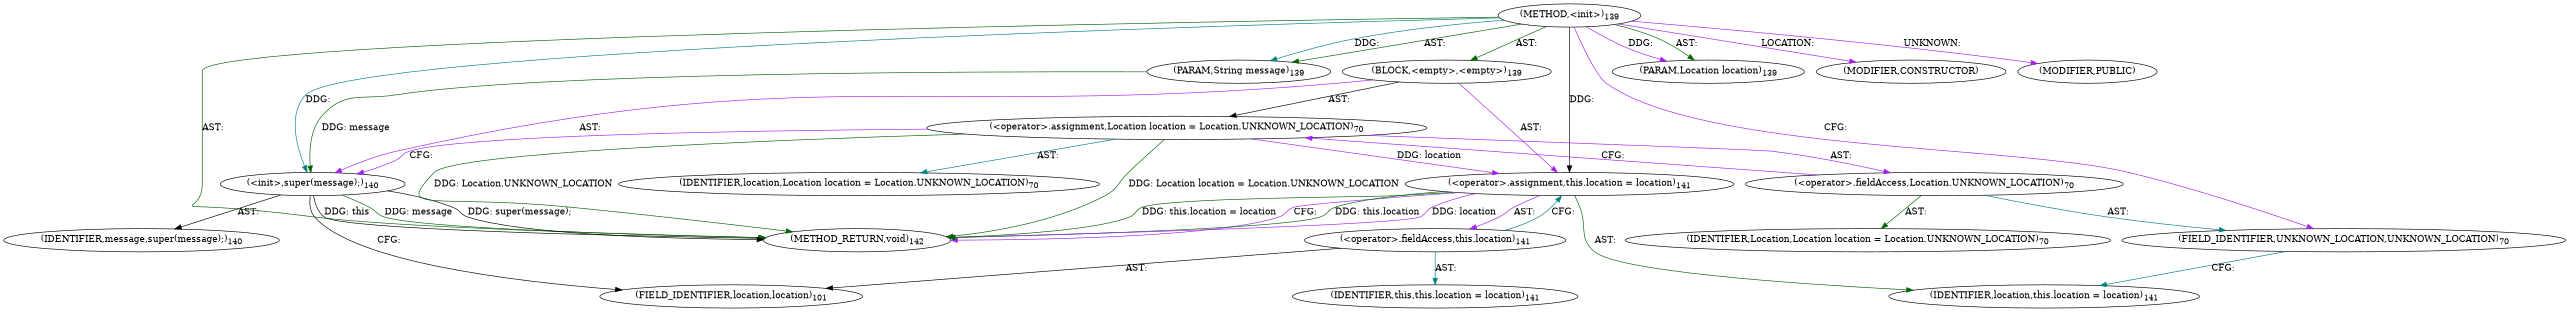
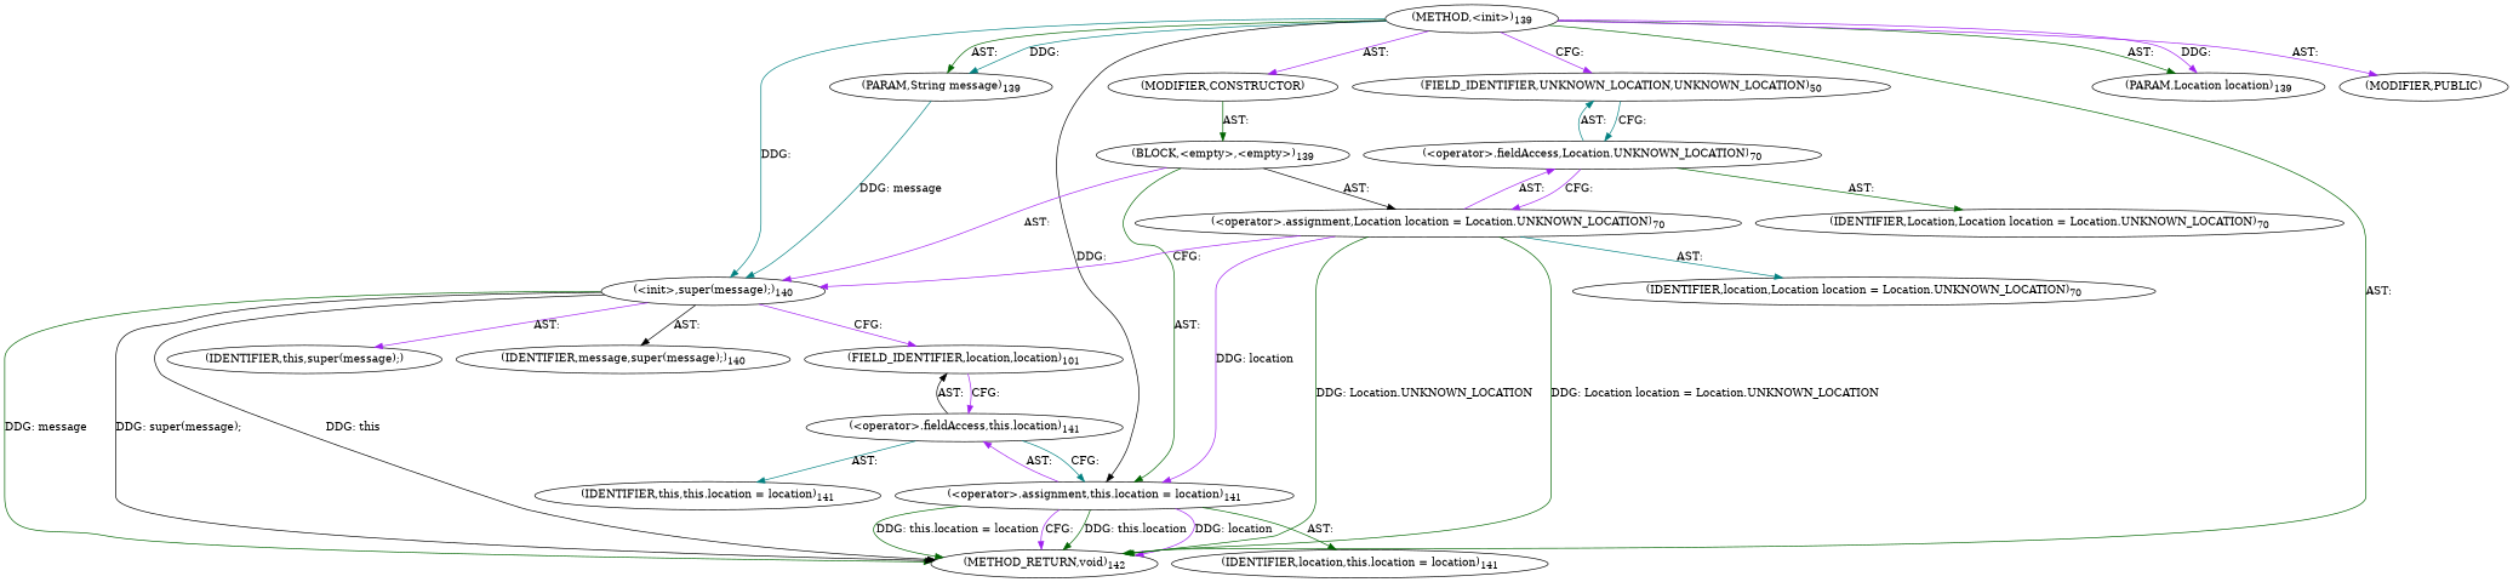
  digraph {
    fontname="DejaVu Serif"
    node [fontname="DejaVu Serif"]
    edge [color=purple fontname="DejaVu Serif"]
    n1 [label=<(METHOD,&lt;init&gt;)<SUB>139</SUB>>]
    n2 [label=<(PARAM,String message)<SUB>139</SUB>>]
    n3 [label=<(PARAM,Location location)<SUB>139</SUB>>]
    n4 [label=<(BLOCK,&lt;empty&gt;,&lt;empty&gt;)<SUB>139</SUB>>]
-   n5 [label=<(FIELD_IDENTIFIER,UNKNOWN_LOCATION,UNKNOWN_LOCATION)<SUB>70</SUB>>]
+   n5 [label=<(FIELD_IDENTIFIER,UNKNOWN_LOCATION,UNKNOWN_LOCATION)<SUB>50</SUB>>]
    n6 [label=<(&lt;init&gt;,super(message);)<SUB>140</SUB>>]
    n7 [label=<(&lt;operator&gt;.assignment,this.location = location)<SUB>141</SUB>>]
    n8 [label=<(MODIFIER,CONSTRUCTOR)>]
    n9 [label=<(MODIFIER,PUBLIC)>]
    n10 [label=<(METHOD_RETURN,void)<SUB>142</SUB>>]
    n11 [label=<(&lt;operator&gt;.assignment,Location location = Location.UNKNOWN_LOCATION)<SUB>70</SUB>>]
    n12 [label=<(&lt;operator&gt;.fieldAccess,Location.UNKNOWN_LOCATION)<SUB>70</SUB>>]
+   n13 [label=<(IDENTIFIER,this,super(message);)>]
    n14 [label=<(IDENTIFIER,message,super(message);)<SUB>140</SUB>>]
    n15 [label=<(FIELD_IDENTIFIER,location,location)<SUB>101</SUB>>]
    n16 [label=<(&lt;operator&gt;.fieldAccess,this.location)<SUB>141</SUB>>]
    n17 [label=<(IDENTIFIER,location,this.location = location)<SUB>141</SUB>>]
    n18 [label=<(IDENTIFIER,location,Location location = Location.UNKNOWN_LOCATION)<SUB>70</SUB>>]
    n19 [label=<(IDENTIFIER,Location,Location location = Location.UNKNOWN_LOCATION)<SUB>70</SUB>>]
    n20 [label=<(IDENTIFIER,this,this.location = location)<SUB>141</SUB>>]
    n1 -> n2 [color=darkgreen label="AST: "]
    n1 -> n2 [color=teal label="DDG: "]
    n1 -> n3 [color=darkgreen label="AST: "]
    n1 -> n3 [label="DDG: "]
-   n1 -> n4 [color=darkgreen label="AST: "]
+   n8 -> n4 [color=darkgreen label="AST: "]
    n1 -> n5 [label="CFG: "]
    n1 -> n6 [color=teal label="DDG: "]
    n1 -> n7 [color=black label="DDG: "]
-   n1 -> n8 [label="LOCATION: "]
-   n1 -> n9 [label="UNKNOWN: "]
+   n1 -> n8 [label="AST: "]
+   n1 -> n9 [label="AST: "]
    n1 -> n10 [color=darkgreen label="AST: "]
-   n2 -> n6 [color=darkgreen label="DDG: message"]
+   n2 -> n6 [color=teal label="DDG: message"]
    n4 -> n6 [label="AST: "]
-   n4 -> n7 [label="AST: "]
+   n4 -> n7 [color=darkgreen label="AST: "]
    n4 -> n11 [color=black label="AST: "]
-   n5 -> n17 [color=teal label="CFG: "]
+   n5 -> n12 [color=teal label="CFG: "]
    n6 -> n10 [color=black label="DDG: this"]
    n6 -> n10 [color=darkgreen label="DDG: message"]
    n6 -> n10 [color=black label="DDG: super(message);"]
+   n6 -> n13 [label="AST: "]
    n6 -> n14 [color=black label="AST: "]
-   n6 -> n15 [color=black label="CFG: "]
+   n6 -> n15 [label="CFG: "]
    n7 -> n10 [label="CFG: "]
    n7 -> n10 [color=darkgreen label="DDG: this.location"]
    n7 -> n10 [label="DDG: location"]
    n7 -> n10 [color=darkgreen label="DDG: this.location = location"]
    n7 -> n16 [label="AST: "]
    n7 -> n17 [color=darkgreen label="AST: "]
    n11 -> n6 [label="CFG: "]
    n11 -> n7 [label="DDG: location"]
    n11 -> n10 [color=darkgreen label="DDG: Location.UNKNOWN_LOCATION"]
    n11 -> n10 [color=darkgreen label="DDG: Location location = Location.UNKNOWN_LOCATION"]
    n11 -> n12 [label="AST: "]
    n11 -> n18 [color=teal label="AST: "]
    n12 -> n5 [color=teal label="AST: "]
    n12 -> n11 [label="CFG: "]
    n12 -> n19 [color=darkgreen label="AST: "]
+   n15 -> n16 [label="CFG: "]
    n16 -> n7 [color=teal label="CFG: "]
    n16 -> n15 [color=black label="AST: "]
    n16 -> n20 [color=teal label="AST: "]
  }
